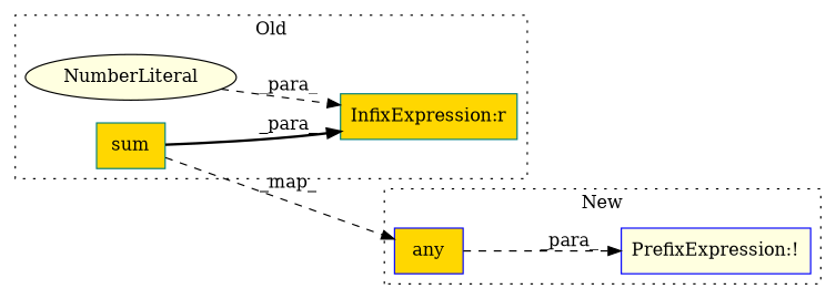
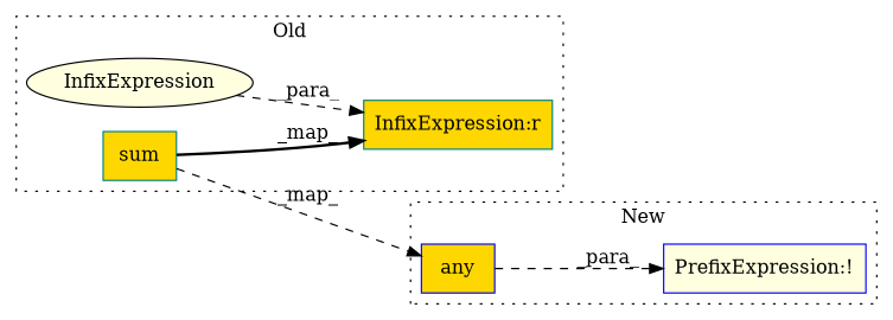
  digraph {
    rankdir=LR
    node [a=32 color=teal fillcolor=gold l=1 shape=box style=filled]
    edge [style=dashed]
    n1 [l="4,1" label=sum s="3790,3850"]
    n2 [a=27 l=4 label="InfixExpression:r" s=3851]
-   n3 [a=34 color=black fillcolor=lightyellow label=NumberLiteral s=3855 shape=ellipse]
+   n3 [a=34 color=black fillcolor=lightyellow label=InfixExpression s=3855 shape=ellipse]
    n4 [color=blue l=5 label=any s=3841]
    n5 [a=38 color=blue fillcolor=lightyellow label="PrefixExpression:!" s=3783]
    subgraph cluster_1 {
      label=Old
      style=dotted
      n1
      n2
      n3
    }
    subgraph cluster_2 {
      label=New
      style=dotted
      n4
      n5
    }
-   n1 -> n2 [label=_para_ style=bold]
+   n1 -> n2 [label=_map_ style=bold]
    n1 -> n4 [label=_map_]
    n3 -> n2 [label=_para_]
    n4 -> n5 [label=_para_]
  }
